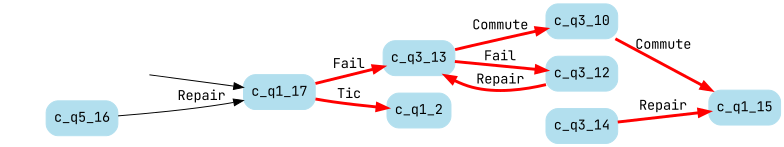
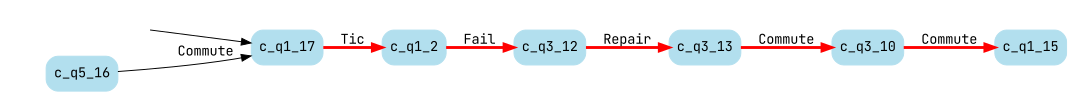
  digraph {
    fontname="JetBrains Mono"
    rankdir=LR
    node [fontname="JetBrains Mono" style="rounded, filled" color=lightblue2 shape=box]
    edge [fontname="JetBrains Mono" color=red penwidth=3]
    start_c_q1_17 [style=invisible color="" shape=""]
    n2 [label=c_q1_17]
    n3 [label=c_q3_13]
    n4 [label=c_q1_2]
    n5 [label=c_q3_10]
    n6 [label=c_q1_15]
-   n7 [label=c_q3_14]
    n8 [label=c_q3_12]
    n9 [label=c_q5_16]
    start_c_q1_17 -> n2 [color="" penwidth=""]
-   n2 -> n3 [label=Fail]
    n2 -> n4 [label=Tic]
    n3 -> n5 [label=Commute]
-   n3 -> n8 [label=Fail]
+   n4 -> n8 [label=Fail]
    n5 -> n6 [label=Commute]
-   n7 -> n6 [label=Repair]
    n8 -> n3 [label=Repair]
-   n9 -> n2 [label=Repair color="" penwidth=""]
+   n9 -> n2 [label=Commute color="" penwidth=""]
  }
